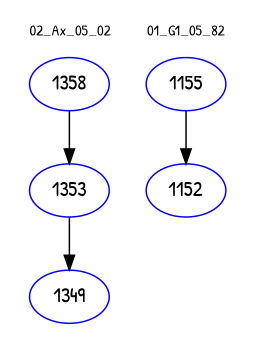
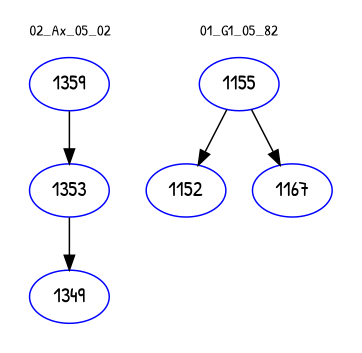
  digraph {
    fontname="Patrick Hand"
    node [color=blue fontname="Patrick Hand"]
    edge [color=black fontname="Patrick Hand"]
    n1 [label=1353]
    n2 [label=1349]
-   n3 [label=1358]
+   n3 [label=1359]
    n4 [label=1155]
    n5 [label=1152]
+   n6 [label=1167]
    subgraph cluster_1 {
      color=white
      fontsize=10
      label="02_Ax_05_02"
      n1
      n2
      n3
    }
    subgraph cluster_2 {
      color=white
      fontsize=10
      label="01_G1_05_82"
      n4
      n5
+     n6
    }
    n1 -> n2
    n3 -> n1
    n4 -> n5
+   n4 -> n6
  }
